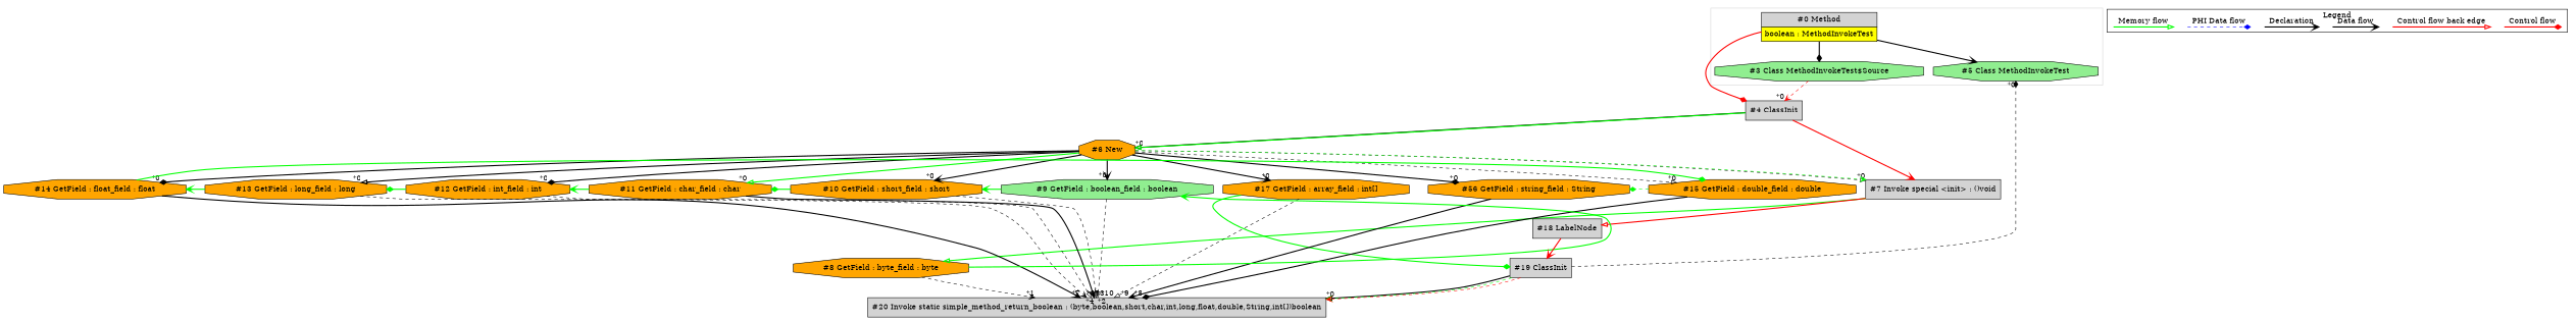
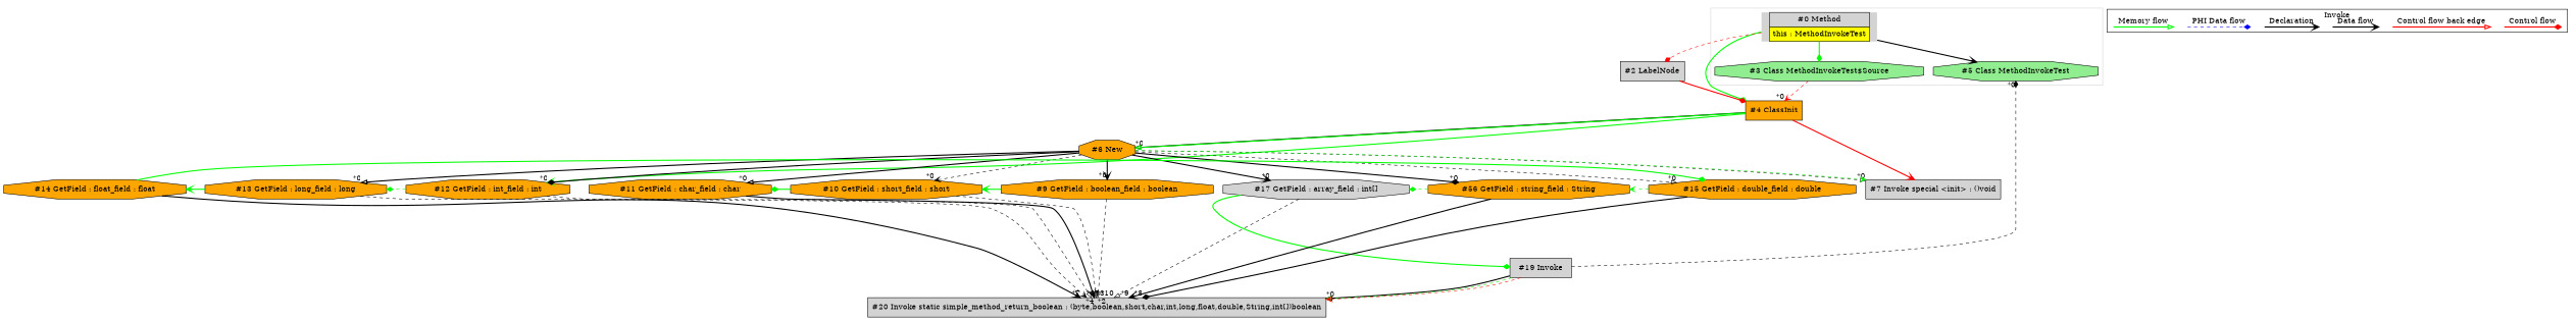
  digraph {
    ordering=in
    node [shape=octagon style=filled]
    edge [arrowhead=vee style=bold labeldistance=2]
-   n1 [fillcolor=lightgrey label=<<table border="0" cellborder="1" cellspacing="0" cellpadding="5"><tr><td colspan="1">#0 Method</td></tr><tr><td port="prj1" bgcolor="yellow">boolean : MethodInvokeTest</td></tr></table>> margin=0 shape=none]
+   n1 [fillcolor=lightgrey label=<<table border="0" cellborder="1" cellspacing="0" cellpadding="5"><tr><td colspan="1">#0 Method</td></tr><tr><td port="prj1" bgcolor="yellow">this : MethodInvokeTest</td></tr></table>> margin=0 shape=none]
    n2 [fillcolor=lightgreen label="#3 Class MethodInvokeTest$Source"]
    n3 [fillcolor=lightgreen label="#5 Class MethodInvokeTest"]
    c0 [shape=point style=invis]
    c1 [shape=point style=invis]
    c2 [shape=point style=invis]
    c3 [shape=point style=invis]
    d0 [shape=point style=invis]
    d1 [shape=point style=invis]
    d2 [shape=point style=invis]
    d3 [shape=point style=invis]
    d4 [shape=point style=invis]
    d5 [shape=point style=invis]
    d6 [shape=point style=invis]
    d7 [shape=point style=invis]
-   n16 [fillcolor=lightgrey label="#4 ClassInit" shape=box]
+   n16 [fillcolor=orange label="#4 ClassInit" shape=box]
+   n17 [fillcolor=lightgrey label="#2 LabelNode" shape=box]
    n18 [fillcolor=orange label="#6 New"]
    n19 [fillcolor=lightgrey label="#7 Invoke special <init> : ()void" shape=box]
-   n20 [fillcolor=orange label="#17 GetField : array_field : int[]"]
+   n20 [fillcolor=lightgrey label="#17 GetField : array_field : int[]"]
    n21 [fillcolor=orange label="#56 GetField : string_field : String"]
    n22 [fillcolor=orange label="#15 GetField : double_field : double"]
    n23 [fillcolor=orange label="#14 GetField : float_field : float"]
    n24 [fillcolor=orange label="#13 GetField : long_field : long"]
    n25 [fillcolor=orange label="#12 GetField : int_field : int"]
    n26 [fillcolor=orange label="#11 GetField : char_field : char"]
    n27 [fillcolor=orange label="#10 GetField : short_field : short"]
-   n28 [fillcolor=lightgreen label="#9 GetField : boolean_field : boolean"]
-   n29 [fillcolor=orange label="#8 GetField : byte_field : byte"]
-   n30 [fillcolor=lightgrey label="#18 LabelNode" shape=box]
-   n31 [fillcolor=lightgrey label="#19 ClassInit" shape=box]
+   n28 [fillcolor=orange label="#9 GetField : boolean_field : boolean"]
+   n31 [fillcolor=lightgrey label="#19 Invoke" shape=box]
    n32 [fillcolor=lightgrey label="#20 Invoke static simple_method_return_boolean : (byte,boolean,short,char,int,long,float,double,String,int[])boolean" shape=box]
    subgraph cluster_1 {
      color=lightgray
      n1
      n2
      n3
    }
    subgraph cluster_2 {
-     label=Legend
+     label=Invoke
      subgraph sub_3 {
        label=Legend
        rank=same
        c0
        c1
        c2
        c3
        d0
        d1
        d2
        d3
        d4
        d5
        d6
        d7
      }
    }
-   n1 -> n2 [arrowhead=diamond labeldistance=""]
+   n1 -> n2 [arrowhead=diamond color=green labeldistance=""]
    n1 -> n3 [labeldistance=""]
-   n1 -> n16 [arrowhead=diamond color=red constraint=false]
+   n1 -> n16 [arrowhead=diamond color=green constraint=false]
+   n1 -> n17 [arrowhead=diamond color=red fontcolor=red style=dashed]
    n2 -> n16 [color=red headlabel="*0" style=dashed]
    c0 -> c1 [arrowhead=diamond color=red label="Control flow" labeldistance=""]
    c2 -> c3 [arrowhead=onormal color=red label="Control flow back edge" labeldistance=""]
    d0 -> d1 [label="Data flow" labeldistance=""]
    d2 -> d3 [label=Declaration labeldistance=""]
    d4 -> d5 [arrowhead=diamond color=blue label="PHI Data flow" style=dashed labeldistance=""]
    d6 -> d7 [arrowhead=onormal color=green label="Memory flow" labeldistance=""]
    n16 -> n18 [arrowhead=onormal headlabel="*0"]
    n16 -> n18 [arrowhead=onormal color=green constraint=false]
    n16 -> n19 [color=red fontcolor=red]
+   n17 -> n16 [arrowhead=diamond color=red fontcolor=red]
    n18 -> n19 [arrowhead=onormal headlabel="*0" style=dashed]
    n18 -> n19 [color=green constraint=false style=dashed]
    n18 -> n20 [headlabel="*0"]
    n18 -> n21 [arrowhead=diamond headlabel="*0"]
    n18 -> n22 [arrowhead=onormal headlabel="*0" style=dashed]
-   n18 -> n23 [arrowhead=diamond headlabel="*0"]
    n18 -> n24 [arrowhead=onormal headlabel="*0"]
    n18 -> n25 [arrowhead=diamond headlabel="*0"]
-   n18 -> n26 [arrowhead=onormal headlabel="*0" color=green]
-   n18 -> n27 [headlabel="*0"]
+   n18 -> n26 [arrowhead=onormal headlabel="*0"]
+   n18 -> n27 [headlabel="*0" style=dashed]
    n18 -> n28 [headlabel="*0"]
-   n19 -> n29 [arrowhead=onormal color=green constraint=false]
-   n19 -> n30 [arrowhead=onormal color=red fontcolor=red]
    n20 -> n31 [arrowhead=diamond color=green constraint=false]
    n20 -> n32 [arrowhead=onormal headlabel="*10" style=dashed]
+   n21 -> n20 [arrowhead=diamond color=green constraint=false style=dashed]
    n21 -> n32 [headlabel="*9"]
-   n22 -> n21 [arrowhead=diamond color=green constraint=false style=dashed]
+   n22 -> n21 [color=green constraint=false style=dashed]
    n22 -> n32 [arrowhead=diamond headlabel="*8"]
    n23 -> n22 [arrowhead=diamond color=green constraint=false]
    n23 -> n32 [headlabel="*7"]
    n24 -> n23 [color=green constraint=false]
    n24 -> n32 [headlabel="*6" style=dashed]
-   n25 -> n24 [arrowhead=diamond color=green constraint=false]
+   n25 -> n24 [arrowhead=diamond color=green constraint=false style=dashed]
    n25 -> n32 [arrowhead=onormal headlabel="*5" style=dashed]
-   n26 -> n25 [color=green constraint=false]
+   n16 -> n25 [color=green constraint=false]
    n26 -> n32 [headlabel="*4"]
    n27 -> n26 [arrowhead=diamond color=green constraint=false]
    n27 -> n32 [arrowhead=onormal headlabel="*3" style=dashed]
    n28 -> n27 [color=green constraint=false]
    n28 -> n32 [arrowhead=onormal headlabel="*2" style=dashed]
-   n29 -> n28 [color=green constraint=false]
-   n29 -> n32 [headlabel="*1" style=dashed]
-   n30 -> n31 [color=red fontcolor=red]
    n31 -> n3 [arrowhead=diamond headlabel="*0" style=dashed]
    n31 -> n32 [arrowhead=onormal headlabel="*0"]
    n31 -> n32 [color=green constraint=false style=dashed]
    n31 -> n32 [color=red fontcolor=red style=dashed]
  }
